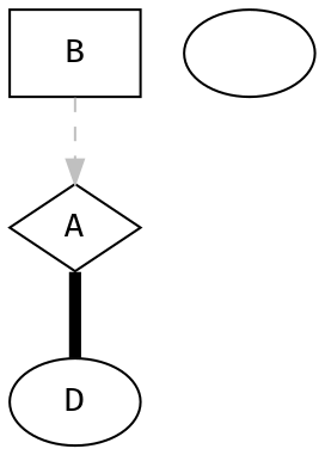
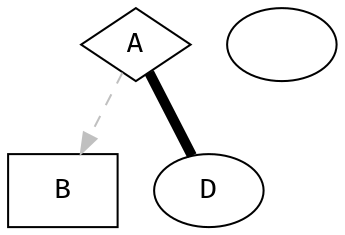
  digraph {
    fontname="Fira Sans"
    node [fontname="Fira Sans"]
    edge [fontname="Fira Sans"]
    A [shape=diamond]
    B [shape=box]
    D
    "󠁹"
-   B -> A [color=grey style=dashed]
+   A -> B [color=grey style=dashed]
    A -> D [arrowhead=none penwidth=5]
  }
